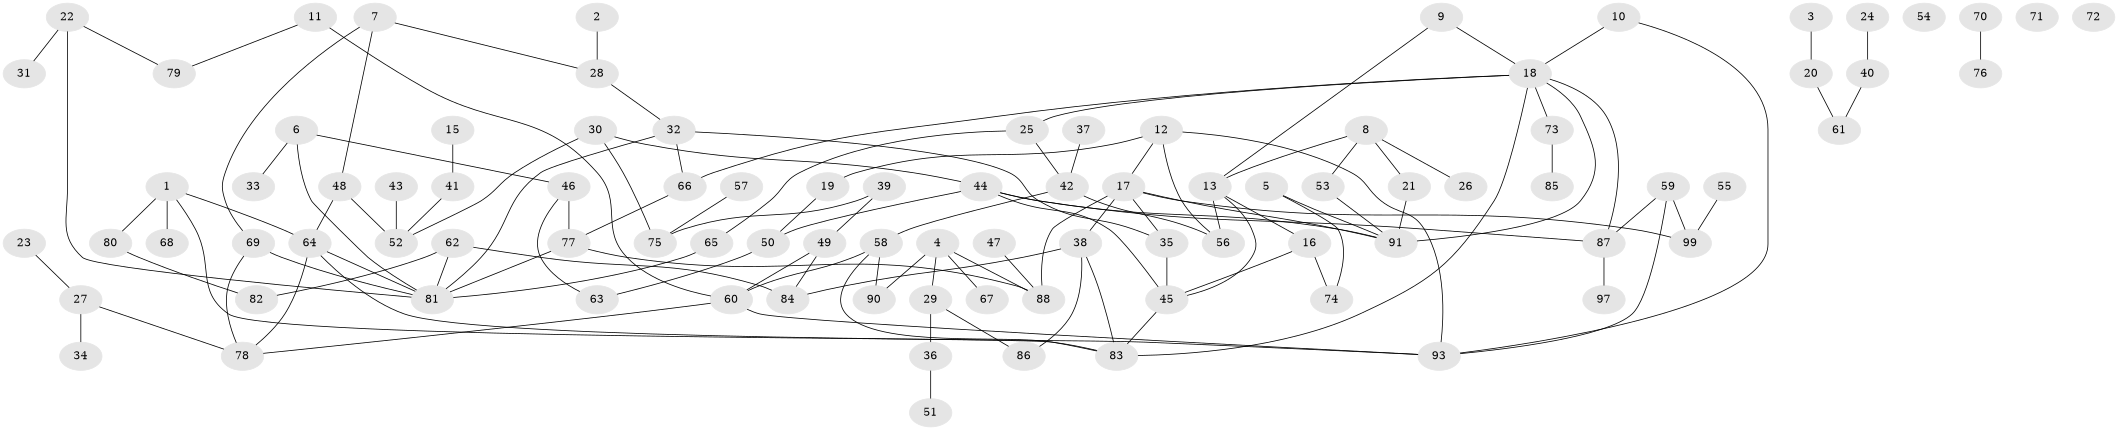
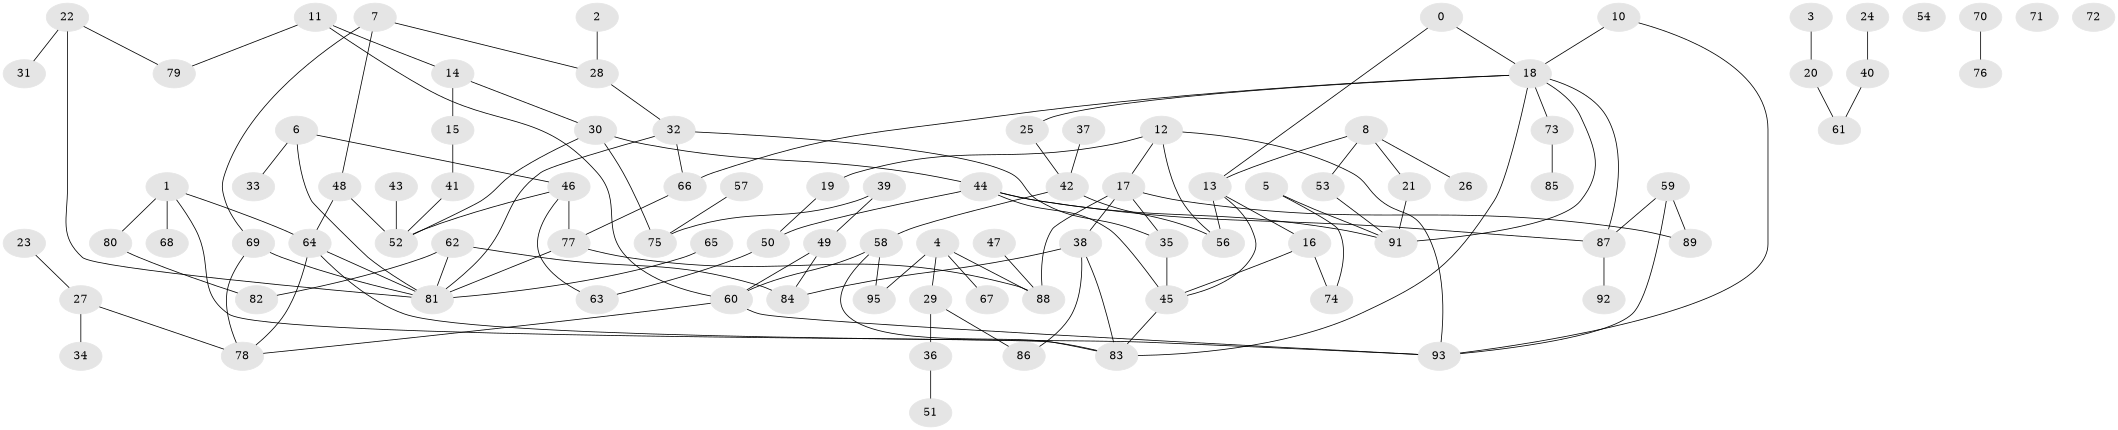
  graph {
    node [color=gray90 style=filled]
    1
    64
    68
    80
    83
    81
    93
    78
    82
    2
    28
    32
    3
    20
    61
    4
    29
    67
    88
-   90
+   90 [label=95]
    36
    86
    5
    74
    91
    6
    33
    46
    52
    63
    77
    7
    48
    69
    8
    13
    21
    26
    53
    56
    16
    45
-   9
+   9 [label=0]
    18
    25
    66
    73
    87
    10
    11
+   14
    60
    79
    15
    30
    12
    17
    19
    35
    38
-   89 [label=99]
+   89
    50
    41
    44
    75
    84
    42
    65
    85
-   92 [label=97]
+   92
    22
    31
    23
    27
    34
    24
    40
    58
    51
    37
    39
    49
    43
    47
    54
-   55
    57
    59
    62
    70
    76
    71
    72
    1 -- 64
    1 -- 68
    1 -- 80
    1 -- 83
    64 -- 81
    64 -- 93
    64 -- 78
    80 -- 82
    2 -- 28
    28 -- 32
    32 -- 81
    32 -- 66
    32 -- 35
    3 -- 20
    20 -- 61
    4 -- 29
    4 -- 67
    4 -- 88
    4 -- 90
    29 -- 36
    29 -- 86
    36 -- 51
    5 -- 74
    5 -- 91
    6 -- 81
    6 -- 33
    6 -- 46
+   46 -- 52
    46 -- 63
    46 -- 77
    77 -- 81
    77 -- 88
    7 -- 28
    7 -- 48
    7 -- 69
    48 -- 64
    48 -- 52
    69 -- 81
    69 -- 78
    8 -- 13
    8 -- 21
    8 -- 26
    8 -- 53
    13 -- 56
    13 -- 16
    13 -- 45
    21 -- 91
    53 -- 91
    16 -- 74
    16 -- 45
    45 -- 83
    9 -- 13
    9 -- 18
    18 -- 83
    18 -- 91
    18 -- 25
    18 -- 66
    18 -- 73
    18 -- 87
    25 -- 42
-   25 -- 65
    66 -- 77
    73 -- 85
    87 -- 92
    10 -- 93
    10 -- 18
+   11 -- 14
    11 -- 60
    11 -- 79
+   14 -- 15
+   14 -- 30
    60 -- 93
    60 -- 78
    15 -- 41
    30 -- 52
    30 -- 44
    30 -- 75
    12 -- 93
    12 -- 56
    12 -- 17
    12 -- 19
    17 -- 88
-   17 -- 91
    17 -- 35
    17 -- 38
    17 -- 89
    19 -- 50
    35 -- 45
    38 -- 83
    38 -- 86
    38 -- 84
    50 -- 63
    41 -- 52
    44 -- 91
    44 -- 45
    44 -- 87
    44 -- 50
    42 -- 56
    42 -- 58
    65 -- 81
    22 -- 81
    22 -- 79
    22 -- 31
    23 -- 27
    27 -- 78
    27 -- 34
    24 -- 40
    40 -- 61
    58 -- 83
    58 -- 90
    58 -- 60
    37 -- 42
    39 -- 75
    39 -- 49
    49 -- 60
    49 -- 84
    43 -- 52
    47 -- 88
-   55 -- 89
    57 -- 75
    59 -- 93
    59 -- 87
    59 -- 89
    62 -- 81
    62 -- 82
    62 -- 84
    70 -- 76
  }
